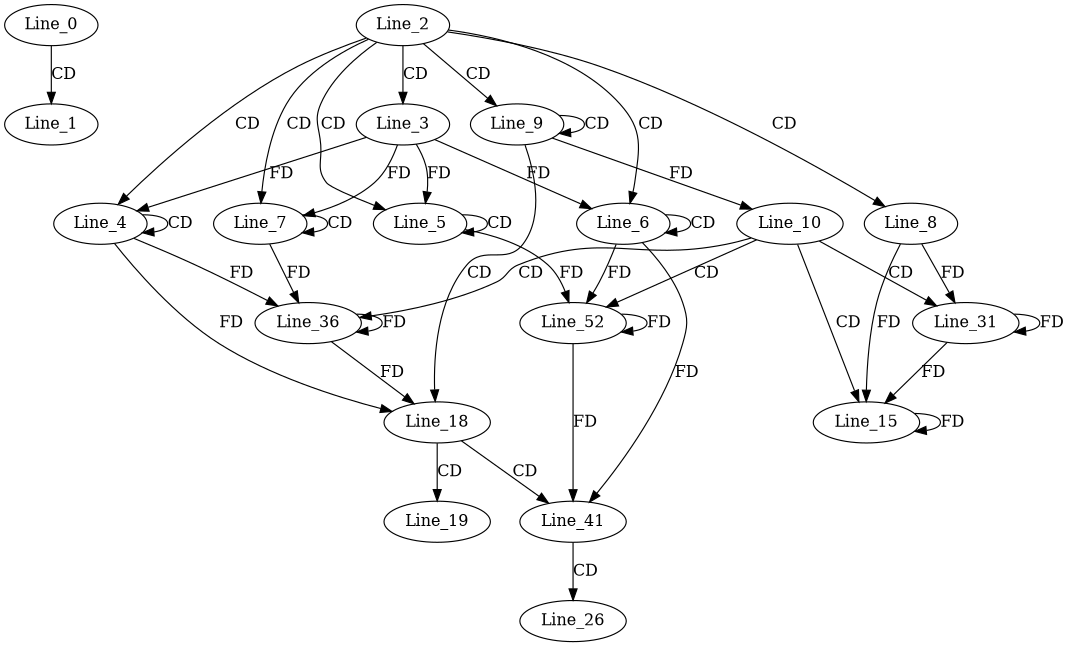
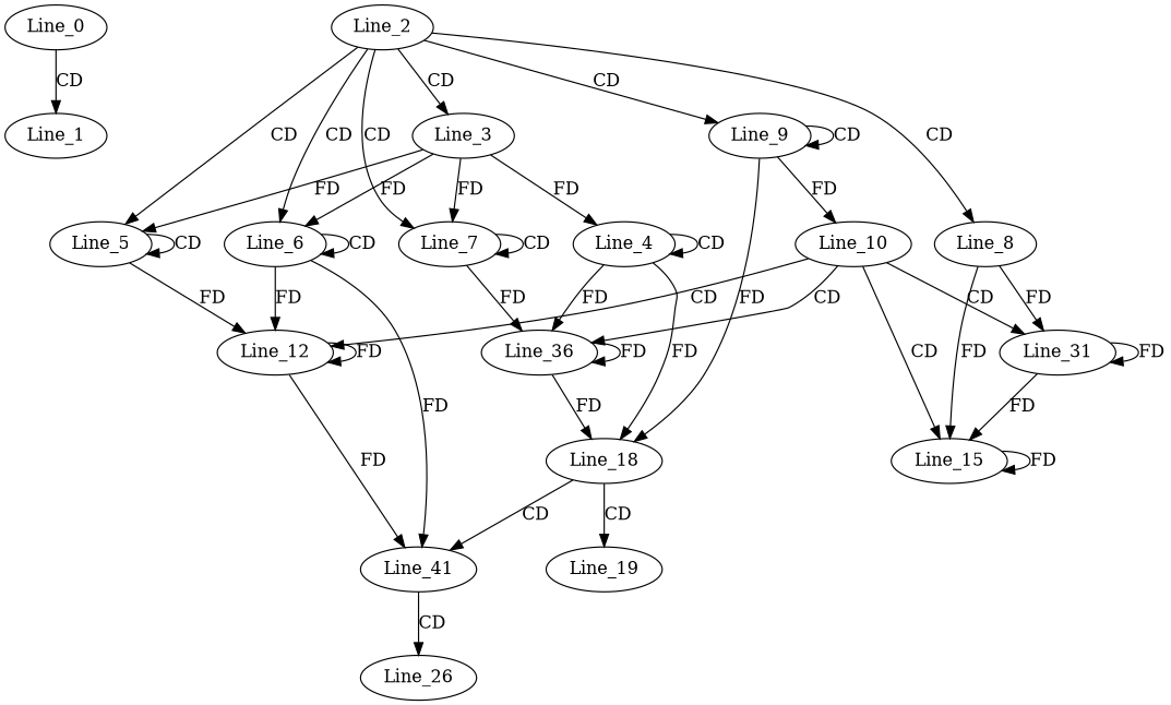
  digraph {
    Line_0
    Line_1
    Line_2
    Line_3
    Line_4
    Line_5
    Line_6
    Line_7
    Line_8
    Line_9
    n11 [label=Line_36]
    Line_18
-   Line_12 [label=Line_52]
+   Line_12
    n14 [label=Line_41]
    n15 [label=Line_31]
    Line_15
    Line_10
    Line_19
    n19 [label=Line_26]
    Line_0 -> Line_1 [label=CD]
    Line_2 -> Line_3 [label=CD]
-   Line_2 -> Line_4 [label=CD]
    Line_2 -> Line_5 [label=CD]
    Line_2 -> Line_6 [label=CD]
    Line_2 -> Line_7 [label=CD]
    Line_2 -> Line_8 [label=CD]
    Line_2 -> Line_9 [label=CD]
    Line_3 -> Line_4 [label=FD]
    Line_3 -> Line_5 [label=FD]
    Line_3 -> Line_6 [label=FD]
    Line_3 -> Line_7 [label=FD]
    Line_4 -> Line_4 [label=CD]
    Line_4 -> n11 [label=FD]
    Line_4 -> Line_18 [label=FD]
    Line_5 -> Line_5 [label=CD]
    Line_5 -> Line_12 [label=FD]
    Line_6 -> Line_6 [label=CD]
    Line_6 -> Line_12 [label=FD]
    Line_6 -> n14 [label=FD]
    Line_7 -> Line_7 [label=CD]
    Line_7 -> n11 [label=FD]
    Line_8 -> n15 [label=FD]
    Line_8 -> Line_15 [label=FD]
    Line_9 -> Line_9 [label=CD]
-   Line_9 -> Line_18 [label=CD]
+   Line_9 -> Line_18 [label=FD]
    Line_9 -> Line_10 [label=FD]
    n11 -> n11 [label=FD]
    n11 -> Line_18 [label=FD]
    Line_18 -> n14 [label=CD]
    Line_18 -> Line_19 [label=CD]
    Line_12 -> Line_12 [label=FD]
    Line_12 -> n14 [label=FD]
    n14 -> n19 [label=CD]
    n15 -> n15 [label=FD]
    n15 -> Line_15 [label=FD]
    Line_15 -> Line_15 [label=FD]
    Line_10 -> n11 [label=CD]
    Line_10 -> Line_12 [label=CD]
    Line_10 -> n15 [label=CD]
    Line_10 -> Line_15 [label=CD]
  }
